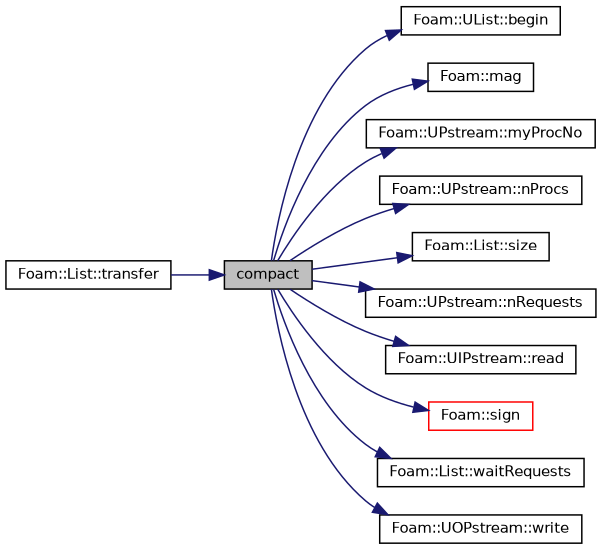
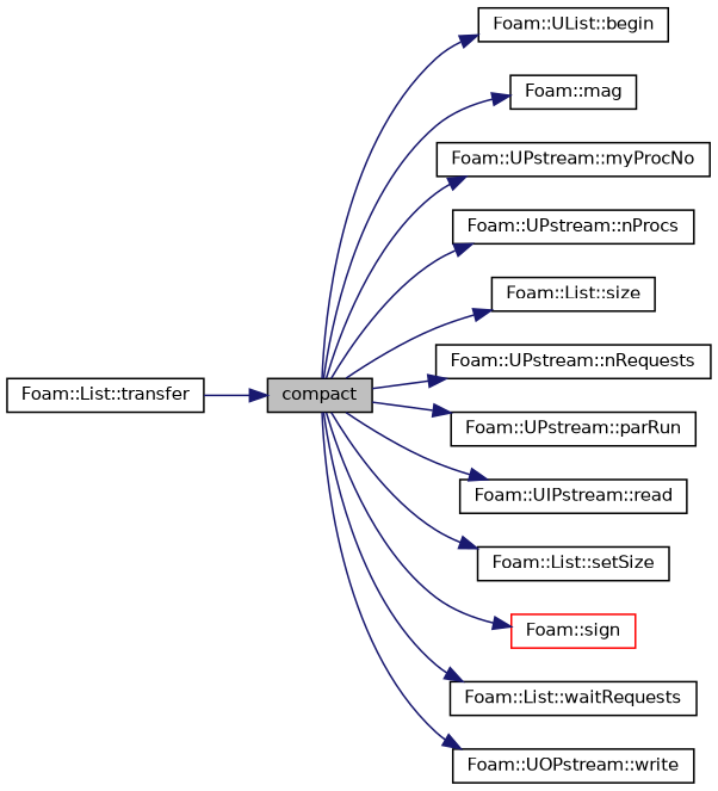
  digraph {
    rankdir=LR
    node [color=black fontname=Helvetica fontsize=10 shape=record]
    edge [color=midnightblue fontname=Helvetica fontsize=10 labelfontname=Helvetica labelfontsize=10 style=solid]
    n1 [fillcolor=grey75 fontcolor=black height=0.2 label=compact style=filled width=0.4]
    n2 [height=0.2 label="Foam::UList::begin" width=0.4]
    n3 [height=0.2 label="Foam::mag" width=0.4]
    n4 [height=0.2 label="Foam::UPstream::myProcNo" width=0.4]
    n5 [height=0.2 label="Foam::UPstream::nProcs" width=0.4]
    n6 [height=0.2 label="Foam::List::size" width=0.4]
    n7 [height=0.2 label="Foam::UPstream::nRequests" width=0.4]
+   n8 [height=0.2 label="Foam::UPstream::parRun" width=0.4]
    n9 [height=0.2 label="Foam::UIPstream::read" width=0.4]
+   n10 [height=0.2 label="Foam::List::setSize" width=0.4]
    n11 [color=red height=0.2 label="Foam::sign" width=0.4]
    n12 [height=0.2 label="Foam::List::waitRequests" width=0.4]
    n13 [height=0.2 label="Foam::UOPstream::write" width=0.4]
    n14 [height=0.2 label="Foam::List::transfer" width=0.4]
    n1 -> n2
    n1 -> n3
    n1 -> n4
    n1 -> n5
    n1 -> n6
    n1 -> n7
+   n1 -> n8
    n1 -> n9
+   n1 -> n10
    n1 -> n11
    n1 -> n12
    n1 -> n13
    n14 -> n1
  }
